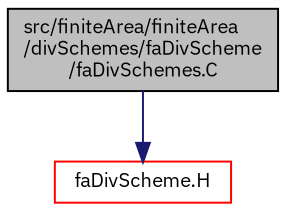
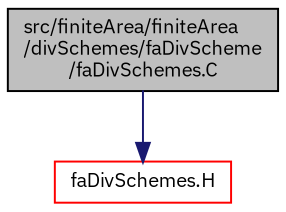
  digraph {
    fontname="IBM Plex Sans"
    node [fontname="IBM Plex Sans" fontsize=10 shape=record]
    n1 [color=black fillcolor=grey75 fontcolor=black height=0.2 label="src/finiteArea/finiteArea\l/divSchemes/faDivScheme\l/faDivSchemes.C" style=filled width=0.4]
-   n2 [color=red height=0.2 label="faDivScheme.H" width=0.4]
+   n2 [color=red height=0.2 label="faDivSchemes.H" width=0.4]
    n1 -> n2 [color=midnightblue fontname="IBM Plex Sans" fontsize=10 labelfontname=Helvetica labelfontsize=10 style=solid]
  }
